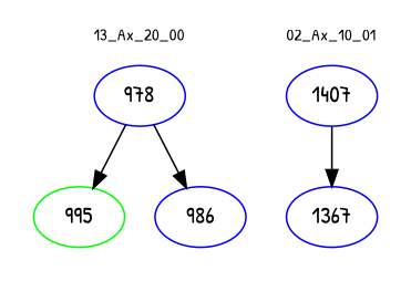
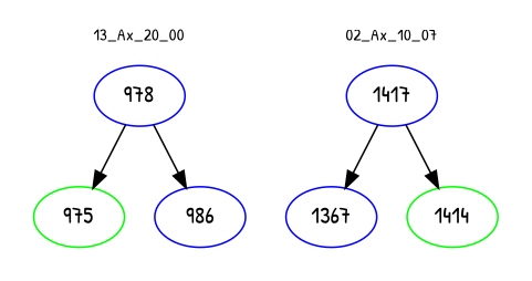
  digraph {
    fontname="Patrick Hand"
    node [color=blue fontname="Patrick Hand"]
    edge [color=black fontname="Patrick Hand"]
    n1 [label=978]
-   n2 [color=green label=995]
+   n2 [color=green label=975]
    n3 [label=986]
-   n4 [label=1407]
+   n4 [label=1417]
    n5 [label=1367]
+   n6 [color=green label=1414]
    subgraph cluster_1 {
      color=white
      fontsize=10
      label="13_Ax_20_00"
      n1
      n2
      n3
    }
    subgraph cluster_2 {
      color=white
      fontsize=10
-     label="02_Ax_10_01"
+     label="02_Ax_10_07"
      n4
      n5
+     n6
    }
    n1 -> n2
    n1 -> n3
    n4 -> n5
+   n4 -> n6
  }
